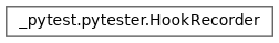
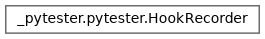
  digraph {
    rankdir=LR
-   n1 [color=grey40 fillcolor=white fontname=Helvetica fontsize=10 height=0.2 label="_pytest.pytester.HookRecorder" shape=box style=filled width=0.4]
+   n1 [color=grey40 fillcolor=white fontname=Helvetica fontsize=10 height=0.2 label="_pytester.pytester.HookRecorder" shape=box style=filled width=0.4]
  }
